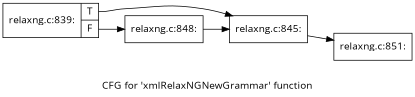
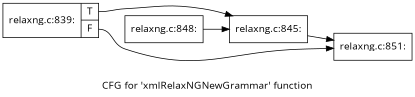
  digraph {
    fontname="Open Sans"
    label="CFG for 'xmlRelaxNGNewGrammar' function"
    rankdir=LR
    node [fontname="Open Sans" shape=record]
    edge [fontname="Open Sans"]
    n1 [label="{relaxng.c:839:|{<s0>T|<s1>F}}"]
    n2 [label="{relaxng.c:845:}"]
    n3 [label="{relaxng.c:848:}"]
    n4 [label="{relaxng.c:851:}"]
    n1 -> n2 [tailport=s0]
-   n1 -> n3 [tailport=s1]
+   n1 -> n4 [tailport=s1]
    n2 -> n4
    n3 -> n2
  }
